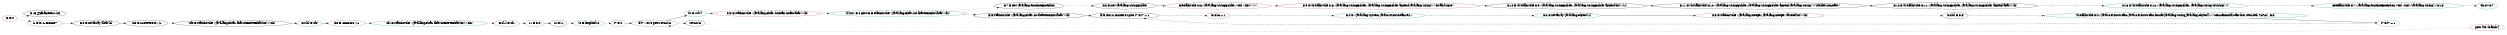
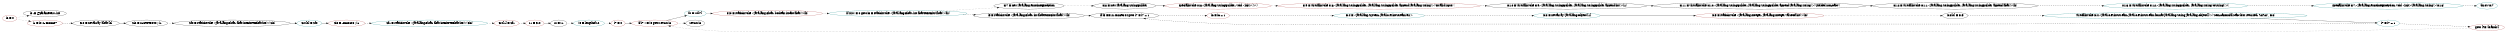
  digraph {
    rankdir=LR
    node [color=black]
    edge [style=dashed]
    "i0 := @parameter0: int"
    "i6 = 0" [color=brown]
    "i1 = i0 & 8388607" [color=brown]
    "$r0 = newarray (float)[2]"
    "$i2 = 2139095040 | i1"
    "$f0 = staticinvoke <java.lang.Float: float intBitsToFloat(int)>($i2)"
    "$r0[0] = $f0" [color=teal]
    "$i3 = -8388608 | i1" [color=brown]
    "$f1 = staticinvoke <java.lang.Float: float intBitsToFloat(int)>($i3)" [color=teal]
    "$r0[1] = $f1" [color=brown]
    "r1 = $r0" [color=brown]
    "r2 = r1"
    "i4 = lengthof r2" [color=teal]
    "i7 = 0" [color=brown]
    "if i7 >= i4 goto return i6" [color=brown]
    "f2 = r2[i7]" [color=teal]
    "return i6"
    "$z0 = staticinvoke <java.lang.Float: boolean isNaN(float)>(f2)" [color=brown]
    "if $z0 != 0 goto i5 = staticinvoke <java.lang.Float: int floatToIntBits(float)>(f2)" [color=teal]
    "$r7 = new java.lang.RuntimeException"
    "i5 = staticinvoke <java.lang.Float: int floatToIntBits(float)>(f2)"
    "$r8 = new java.lang.StringBuilder"
    "if i5 == 2143289344 goto i7 = i7 + 1"
    "specialinvoke $r8.<java.lang.StringBuilder: void <init>()>()" [color=brown]
    "$r9 = virtualinvoke $r8.<java.lang.StringBuilder: java.lang.StringBuilder append(java.lang.String)>(\"Invalid input \")" [color=brown]
    "$r10 = virtualinvoke $r9.<java.lang.StringBuilder: java.lang.StringBuilder append(int)>(i1)"
    "$r11 = virtualinvoke $r10.<java.lang.StringBuilder: java.lang.StringBuilder append(java.lang.String)>(\"yielded non-NaN\")"
    "$r12 = virtualinvoke $r11.<java.lang.StringBuilder: java.lang.StringBuilder append(float)>(f2)"
    "$r13 = virtualinvoke $r12.<java.lang.StringBuilder: java.lang.String toString()>()" [color=teal]
    "specialinvoke $r7.<java.lang.RuntimeException: void <init>(java.lang.String)>($r13)" [color=teal]
    "throw $r7" [color=teal]
    "i6 = i6 + 1" [color=brown]
    "$r4 = <java.lang.System: java.io.PrintStream err>" [color=teal]
    "i7 = i7 + 1" [color=teal]
    "goto [?= (branch)]" [color=brown]
    "$r3 = newarray (java.lang.Object)[1]" [color=teal]
    "$r5 = staticinvoke <java.lang.Integer: java.lang.Integer valueOf(int)>(i5)" [color=brown]
    "$r3[0] = $r5"
    "virtualinvoke $r4.<java.io.PrintStream: java.io.PrintStream format(java.lang.String,java.lang.Object[])>(\"Non-canoncial NaN bits returned: %x%n\", $r3)" [color=teal]
    "i6 = 0" -> "i0 := @parameter0: int" [style=dotted]
    "i6 = 0" -> "i1 = i0 & 8388607" [style=dotted]
    "i1 = i0 & 8388607" -> "$r0 = newarray (float)[2]"
    "$r0 = newarray (float)[2]" -> "$i2 = 2139095040 | i1" [style=solid]
    "$i2 = 2139095040 | i1" -> "$f0 = staticinvoke <java.lang.Float: float intBitsToFloat(int)>($i2)" [style=dotted]
    "$f0 = staticinvoke <java.lang.Float: float intBitsToFloat(int)>($i2)" -> "$r0[0] = $f0" [style=solid]
    "$r0[0] = $f0" -> "$i3 = -8388608 | i1" [style=solid]
    "$i3 = -8388608 | i1" -> "$f1 = staticinvoke <java.lang.Float: float intBitsToFloat(int)>($i3)"
    "$f1 = staticinvoke <java.lang.Float: float intBitsToFloat(int)>($i3)" -> "$r0[1] = $f1" [style=dotted]
    "$r0[1] = $f1" -> "r1 = $r0"
    "r1 = $r0" -> "r2 = r1" [style=solid]
    "r2 = r1" -> "i4 = lengthof r2" [style=dotted]
    "i4 = lengthof r2" -> "i7 = 0" [style=dotted]
    "i7 = 0" -> "if i7 >= i4 goto return i6" [style=solid]
    "if i7 >= i4 goto return i6" -> "f2 = r2[i7]" [style=solid]
    "if i7 >= i4 goto return i6" -> "return i6" [style=dotted]
    "f2 = r2[i7]" -> "$z0 = staticinvoke <java.lang.Float: boolean isNaN(float)>(f2)" [style=solid]
    "$z0 = staticinvoke <java.lang.Float: boolean isNaN(float)>(f2)" -> "if $z0 != 0 goto i5 = staticinvoke <java.lang.Float: int floatToIntBits(float)>(f2)"
    "if $z0 != 0 goto i5 = staticinvoke <java.lang.Float: int floatToIntBits(float)>(f2)" -> "$r7 = new java.lang.RuntimeException" [style=dotted]
    "if $z0 != 0 goto i5 = staticinvoke <java.lang.Float: int floatToIntBits(float)>(f2)" -> "i5 = staticinvoke <java.lang.Float: int floatToIntBits(float)>(f2)"
    "$r7 = new java.lang.RuntimeException" -> "$r8 = new java.lang.StringBuilder" [style=dotted]
    "i5 = staticinvoke <java.lang.Float: int floatToIntBits(float)>(f2)" -> "if i5 == 2143289344 goto i7 = i7 + 1" [style=solid]
    "$r8 = new java.lang.StringBuilder" -> "specialinvoke $r8.<java.lang.StringBuilder: void <init>()>()" [style=solid]
    "if i5 == 2143289344 goto i7 = i7 + 1" -> "i6 = i6 + 1"
    "specialinvoke $r8.<java.lang.StringBuilder: void <init>()>()" -> "$r9 = virtualinvoke $r8.<java.lang.StringBuilder: java.lang.StringBuilder append(java.lang.String)>(\"Invalid input \")" [style=dotted]
    "$r9 = virtualinvoke $r8.<java.lang.StringBuilder: java.lang.StringBuilder append(java.lang.String)>(\"Invalid input \")" -> "$r10 = virtualinvoke $r9.<java.lang.StringBuilder: java.lang.StringBuilder append(int)>(i1)"
    "$r10 = virtualinvoke $r9.<java.lang.StringBuilder: java.lang.StringBuilder append(int)>(i1)" -> "$r11 = virtualinvoke $r10.<java.lang.StringBuilder: java.lang.StringBuilder append(java.lang.String)>(\"yielded non-NaN\")" [style=solid]
    "$r11 = virtualinvoke $r10.<java.lang.StringBuilder: java.lang.StringBuilder append(java.lang.String)>(\"yielded non-NaN\")" -> "$r12 = virtualinvoke $r11.<java.lang.StringBuilder: java.lang.StringBuilder append(float)>(f2)" [style=solid]
    "$r12 = virtualinvoke $r11.<java.lang.StringBuilder: java.lang.StringBuilder append(float)>(f2)" -> "$r13 = virtualinvoke $r12.<java.lang.StringBuilder: java.lang.String toString()>()"
    "$r13 = virtualinvoke $r12.<java.lang.StringBuilder: java.lang.String toString()>()" -> "specialinvoke $r7.<java.lang.RuntimeException: void <init>(java.lang.String)>($r13)"
    "specialinvoke $r7.<java.lang.RuntimeException: void <init>(java.lang.String)>($r13)" -> "throw $r7"
    "i6 = i6 + 1" -> "$r4 = <java.lang.System: java.io.PrintStream err>"
    "$r4 = <java.lang.System: java.io.PrintStream err>" -> "$r3 = newarray (java.lang.Object)[1]"
    "i7 = i7 + 1" -> "if i5 == 2143289344 goto i7 = i7 + 1"
+   "i7 = i7 + 1" -> "goto [?= (branch)]"
    "goto [?= (branch)]" -> "if i7 >= i4 goto return i6" [style=dotted]
    "$r3 = newarray (java.lang.Object)[1]" -> "$r5 = staticinvoke <java.lang.Integer: java.lang.Integer valueOf(int)>(i5)" [style=solid]
    "$r5 = staticinvoke <java.lang.Integer: java.lang.Integer valueOf(int)>(i5)" -> "$r3[0] = $r5" [style=dotted]
    "$r3[0] = $r5" -> "virtualinvoke $r4.<java.io.PrintStream: java.io.PrintStream format(java.lang.String,java.lang.Object[])>(\"Non-canoncial NaN bits returned: %x%n\", $r3)"
    "virtualinvoke $r4.<java.io.PrintStream: java.io.PrintStream format(java.lang.String,java.lang.Object[])>(\"Non-canoncial NaN bits returned: %x%n\", $r3)" -> "i7 = i7 + 1" [style=solid]
  }
